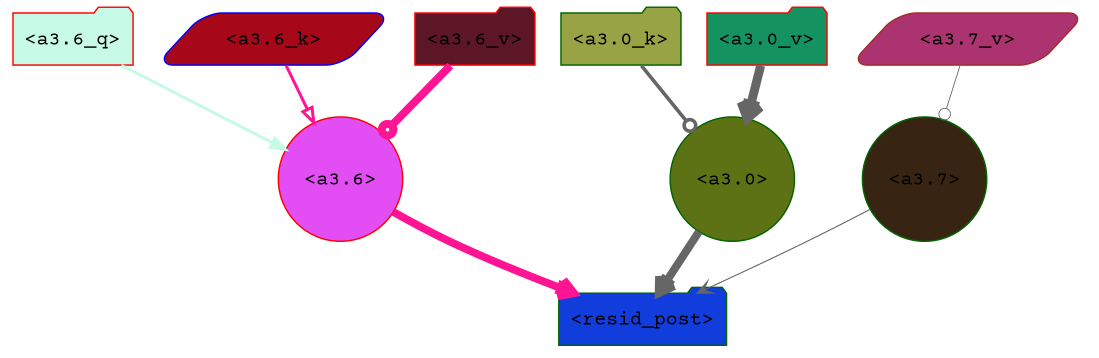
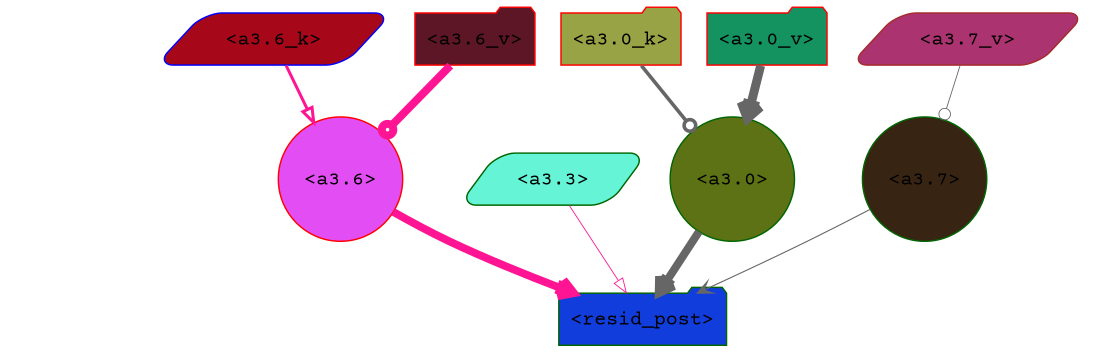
  strict digraph {
    fontname="Courier Prime"
    splines=true
    node [color=darkgreen fontname="Courier Prime" shape=folder style="filled, rounded"]
    edge [arrowhead=vee color=gray40 fontname="Courier Prime" penwidth=0.6]
    "<a3.7>" [fillcolor="#382412" shape=circle]
    "<resid_post>" [fillcolor="#113ddd"]
    "<a3.6>" [color=red fillcolor="#e34ef4" shape=circle]
+   "<a3.3>" [fillcolor="#65f4d5" shape=parallelogram]
    "<a3.0>" [fillcolor="#5d7215" shape=circle]
-   "<a3.6_q>" [color=red fillcolor="#c6fae7"]
    "<a3.6_k>" [color=blue fillcolor="#a60719" shape=parallelogram]
-   "<a3.0_k>" [fillcolor="#97a345"]
+   "<a3.0_k>" [color=red fillcolor="#97a345"]
    "<a3.7_v>" [color=brown fillcolor="#ab336f" shape=parallelogram]
    "<a3.6_v>" [color=red fillcolor="#5c1625"]
    "<a3.0_v>" [color=red fillcolor="#149260"]
    "<a3.7>" -> "<resid_post>" [penwidth=0.7595263123512268]
    "<a3.6>" -> "<resid_post>" [color=deeppink penwidth=5.40013587474823]
+   "<a3.3>" -> "<resid_post>" [arrowhead=onormal color=deeppink]
    "<a3.0>" -> "<resid_post>" [penwidth=5.540827631950378]
-   "<a3.6_q>" -> "<a3.6>" [color="#c6fae7" penwidth=2.0530722737312317 arrowhead=""]
    "<a3.6_k>" -> "<a3.6>" [arrowhead=onormal color=deeppink penwidth=2.080081820487976]
    "<a3.0_k>" -> "<a3.0>" [arrowhead=odot penwidth=2.4920601844787598]
    "<a3.7_v>" -> "<a3.7>" [arrowhead=odot]
    "<a3.6_v>" -> "<a3.6>" [arrowhead=odot color=deeppink penwidth=5.522058844566345]
    "<a3.0_v>" -> "<a3.0>" [penwidth=6.184832274913788]
  }
